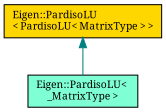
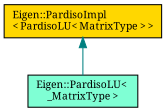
  digraph {
    fontname="Noto Serif"
    node [color=black fontname="Noto Serif" fontsize=10 shape=record style=filled]
    n1 [fillcolor=aquamarine fontcolor=black height=0.2 label="Eigen::PardisoLU\< \l_MatrixType \>" width=0.4]
-   n2 [fillcolor=gold height=0.2 label="Eigen::PardisoLU\l\< PardisoLU\< MatrixType \> \>" width=0.4]
+   n2 [fillcolor=gold height=0.2 label="Eigen::PardisoImpl\l\< PardisoLU\< MatrixType \> \>" width=0.4]
    n2 -> n1 [color=teal dir=back fontname="Noto Serif" fontsize=10 labelfontname=Helvetica labelfontsize=10 style=solid]
  }
